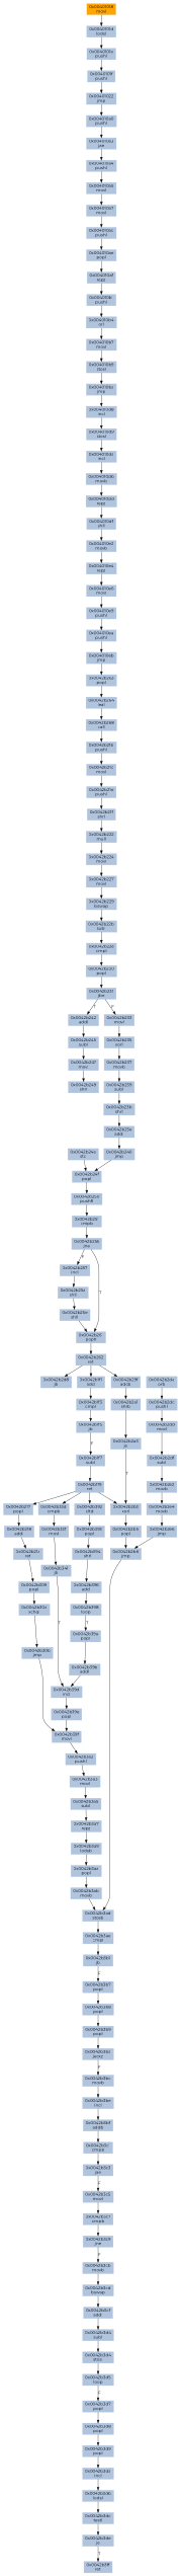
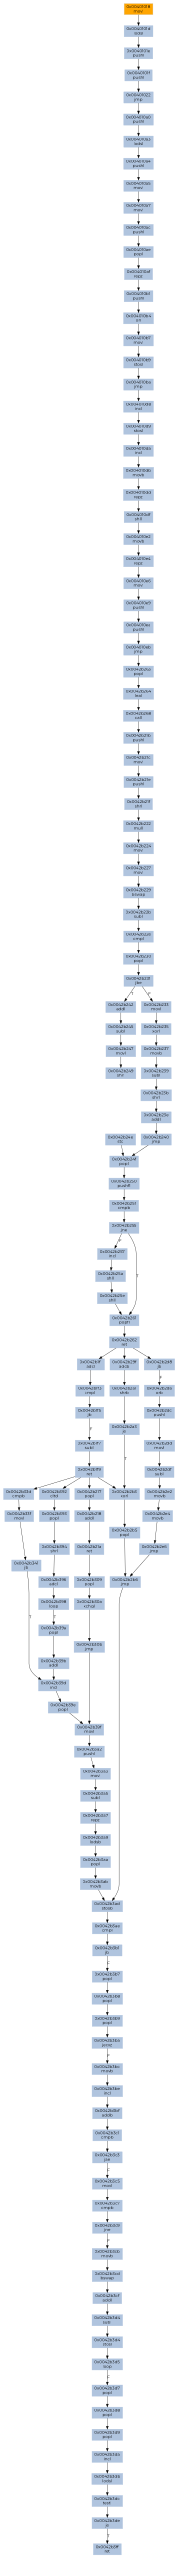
  strict digraph {
    fontname=Montserrat
    node [color=lightsteelblue fillcolor=lightsteelblue fontname=Montserrat shape=rectangle style=filled]
    edge [color="#000000" fontname=Montserrat]
    n1 [label="0x0042b3b8\npopl"]
    n2 [label="0x0042b3b9\npopl"]
    n3 [label="0x0042b3ba\njecxz"]
    n4 [label="0x0042b3bc\nmovb"]
    n5 [label="0x0042b394\nshrl"]
    n6 [label="0x0042b396\nadcl"]
    n7 [label="0x0042b398\nloop"]
    n8 [label="0x0042b39a\npopl"]
    n9 [label="0x0042b257\nincl"]
    n10 [label="0x0042b25a\nshll"]
    n11 [label="0x0042b25e\nshll"]
    n12 [label="0x0042b261\npopfl"]
    n13 [label="0x0042b231\njbe"]
    n14 [label="0x0042b242\naddl"]
    n15 [label="0x0042b233\nmovl"]
    n16 [label="0x0042b245\nsubl"]
    n17 [label="0x0042b235\nxorl"]
    n18 [label="0x0042b247\nmovl"]
    n19 [label="0x0042b237\nmovb"]
    n20 [label="0x0042b2d8\njb"]
    n21 [label="0x0042b2da\norb"]
    n22 [label="0x0042b2dc\npushl"]
    n23 [label="0x0042b2dd\nmovl"]
    n24 [label="0x0042b230\npopl"]
    n25 [label="0x0042b2a1\nshrb"]
    n26 [label="0x0042b2a3\nje"]
    n27 [label="0x0042b2b3\nxorl"]
    n28 [label="0x0042b2b5\npopl"]
    n29 [label="0x0042b1f5\njb"]
    n30 [label="0x0042b1f7\nsubl"]
    n31 [label="0x0042b1f9\nret"]
    n32 [label="0x0042b392\ncltd"]
    n33 [label="0x0042b217\npopl"]
    n34 [label="0x0042b33d\ncmpb"]
    n35 [label="0x0042b3db\nlodsl"]
    n36 [label="0x0042b3dc\ntestl"]
    n37 [label="0x0042b3de\nje"]
    n38 [label="0x0042b3ff\nret"]
    n39 [label="0x0042b21f\nshrl"]
    n40 [label="0x0042b222\nmull"]
    n41 [label="0x0042b224\nmovl"]
    n42 [label="0x0042b227\nmovl"]
    n43 [label="0x004010d9\nstosl"]
    n44 [label="0x004010da\nincl"]
    n45 [label="0x004010db\nmovb"]
    n46 [label="0x004010dd\nrepz"]
    n47 [label="0x0042b3c3\njae"]
    n48 [label="0x0042b3c5\nmovl"]
    n49 [label="0x0042b3c7\ncmpb"]
    n50 [label="0x0042b3c9\njne"]
    n51 [label="0x0042b393\npopl"]
    n52 [label="0x0042b263\npopl"]
    n53 [label="0x0042b264\nleal"]
    n54 [label="0x0042b268\ncall"]
    n55 [label="0x0042b21b\npushl"]
    n56 [label="0x0042b3a2\npushl"]
    n57 [label="0x0042b3a3\nmovl"]
    n58 [label="0x0042b3a5\nsubl"]
    n59 [label="0x0042b3a7\nrepz"]
    n60 [label="0x004010df\nshll"]
    n61 [label="0x004010e2\nmovb"]
    n62 [label="0x004010e4\nrepz"]
    n63 [label="0x004010e6\nmovl"]
    n64 [label="0x0042b229\nbswap"]
    n65 [label="0x0042b22b\nsubl"]
    n66 [label="0x0042b22e\ncmpl"]
    n67 [label="0x0042b2e4\nmovb"]
    n68 [label="0x0042b2e6\njmp"]
    n69 [label="0x0042b2b6\njmp"]
    n70 [label="0x0042b3ad\nstosb"]
    n71 [label="0x0042b3a9\nlodsb"]
    n72 [label="0x0042b1f1\nadcl"]
    n73 [label="0x0042b1f3\ncmpl"]
    n74 [label="0x0042b3cb\nmovb"]
    n75 [label="0x0042b3cd\nbswap"]
    n76 [label="0x004010b7\nmovl"]
    n77 [label="0x004010b9\nstosl"]
    n78 [label="0x004010ba\njmp"]
    n79 [label="0x004010d8\nincl"]
    n80 [label="0x0042b3aa\npopl"]
    n81 [label="0x0042b3ab\nmovb"]
    n82 [label="0x0042b218\naddl"]
    n83 [label="0x0042b21a\nret"]
    n84 [label="0x0042b309\npopl"]
    n85 [label="0x004010a4\npushl"]
    n86 [label="0x004010a5\nmovl"]
    n87 [label="0x004010a7\nmovl"]
    n88 [label="0x004010ac\npushl"]
    n89 [label="0x004010ae\npopl"]
    n90 [label="0x004010af\nrepz"]
    n91 [label="0x0042b249\nshrl"]
    n92 [color=lightgrey fillcolor=orange label="0x00401018\nmovl"]
    n93 [label="0x0040101d\nlodsl"]
    n94 [label="0x0040101e\npushl"]
    n95 [label="0x0040101f\npushl"]
    n96 [label="0x004010e9\npushl"]
    n97 [label="0x0042b24f\npopl"]
    n98 [label="0x0042b250\npushfl"]
    n99 [label="0x0042b251\ncmpb"]
    n100 [label="0x0042b255\njne"]
    n101 [label="0x00401022\njmp"]
    n102 [label="0x004010a0\npushl"]
    n103 [label="0x0042b262\nret"]
    n104 [label="0x0042b29f\nadcb"]
    n105 [label="0x0042b3ae\ncmpl"]
    n106 [label="0x0042b3b1\njb"]
    n107 [label="0x0042b3b7\npopl"]
    n108 [label="0x0042b3cf\naddl"]
    n109 [label="0x0042b3d4\nsubl"]
    n110 [label="0x0042b3d4\nstosl"]
    n111 [label="0x0042b2e2\nmovb"]
    n112 [label="0x0042b3be\nincl"]
    n113 [label="0x0042b3bf\naddb"]
    n114 [label="0x0042b3c1\ncmpb"]
    n115 [label="0x0042b33f\nmovl"]
    n116 [label="0x0042b341\njb"]
    n117 [label="0x0042b39d\nincl"]
    n118 [label="0x0042b39e\npopl"]
    n119 [label="0x0042b21c\nmovl"]
    n120 [label="0x0042b21e\npushl"]
    n121 [label="0x0042b30a\nxchgl"]
    n122 [label="0x0042b3da\nincl"]
    n123 [label="0x004010b1\npushl"]
    n124 [label="0x004010b4\norl"]
    n125 [label="0x0042b24e\nstc"]
    n126 [label="0x0042b3d5\nloop"]
    n127 [label="0x0042b39f\nmovl"]
-   n128 [label="0x004010a3\njae"]
+   n128 [label="0x004010a3\nlodsl"]
    n129 [label="0x004010ea\npushl"]
    n130 [label="0x004010eb\njmp"]
    n131 [label="0x0042b30b\njmp"]
    n132 [label="0x0042b23b\nshrl"]
    n133 [label="0x0042b23e\naddl"]
    n134 [label="0x0042b240\njmp"]
    n135 [label="0x0042b3d8\npopl"]
    n136 [label="0x0042b3d9\npopl"]
    n137 [label="0x0042b2df\nsubl"]
    n138 [label="0x0042b3d7\npopl"]
    n139 [label="0x0042b39b\naddl"]
    n140 [label="0x0042b239\nsubl"]
    n1 -> n2
    n2 -> n3
    n3 -> n4 [label=F]
    n4 -> n112
    n5 -> n6
    n6 -> n7
    n7 -> n8 [label=T]
    n8 -> n139
    n9 -> n10
    n10 -> n11
    n11 -> n12
    n12 -> n103
    n13 -> n14 [label=T]
    n13 -> n15 [label=F]
    n14 -> n16
    n15 -> n17
    n16 -> n18
    n17 -> n19
    n18 -> n91
    n19 -> n140
+   n20 -> n21 [label=F]
    n21 -> n22
    n22 -> n23
    n23 -> n137
    n24 -> n13
    n25 -> n26
    n26 -> n27 [label=T]
    n27 -> n28
    n28 -> n69
    n29 -> n30 [label=F]
    n30 -> n31
    n31 -> n27
    n31 -> n32
    n31 -> n33
    n31 -> n34
    n32 -> n51
    n33 -> n82
    n34 -> n115
    n35 -> n36
    n36 -> n37
    n37 -> n38 [label=T]
    n39 -> n40
    n40 -> n41
    n41 -> n42
    n42 -> n64
    n43 -> n44
    n44 -> n45
    n45 -> n46
    n46 -> n60
    n47 -> n48 [label=F]
    n48 -> n49
    n49 -> n50
    n50 -> n74 [label=F]
    n51 -> n5
    n52 -> n53
    n53 -> n54
    n54 -> n55
    n55 -> n119
    n56 -> n57
    n57 -> n58
    n58 -> n59
    n59 -> n71
    n60 -> n61
    n61 -> n62
    n62 -> n63
    n63 -> n96
    n64 -> n65
    n65 -> n66
    n66 -> n24
    n67 -> n68
    n68 -> n69
    n69 -> n70
    n70 -> n105
    n71 -> n80
    n72 -> n73
    n73 -> n29
    n74 -> n75
    n75 -> n108
    n76 -> n77
    n77 -> n78
    n78 -> n79
    n79 -> n43
    n80 -> n81
    n81 -> n70
    n82 -> n83
    n83 -> n84
    n84 -> n121
    n85 -> n86
    n86 -> n87
    n87 -> n88
    n88 -> n89
    n89 -> n90
    n90 -> n123
    n92 -> n93
    n93 -> n94
    n94 -> n95
    n95 -> n101
    n96 -> n129
    n97 -> n98
    n98 -> n99
    n99 -> n100
    n100 -> n9 [label=F]
    n100 -> n12 [label=T]
    n101 -> n102
    n102 -> n128
    n103 -> n20
    n103 -> n72
    n103 -> n104
    n104 -> n25
    n105 -> n106
    n106 -> n107 [label=F]
    n107 -> n1
    n108 -> n109
    n109 -> n110
    n110 -> n126
    n111 -> n67
    n112 -> n113
    n113 -> n114
    n114 -> n47
    n115 -> n116
    n116 -> n117 [label=T]
    n117 -> n118
    n118 -> n127
    n119 -> n120
    n120 -> n39
    n121 -> n131
    n122 -> n35
    n123 -> n124
    n124 -> n76
    n125 -> n97
    n126 -> n138 [label=F]
    n127 -> n56
    n128 -> n85
    n129 -> n130
    n130 -> n52
    n131 -> n127
    n132 -> n133
    n133 -> n134
    n134 -> n97
    n135 -> n136
    n136 -> n122
    n137 -> n111
    n138 -> n135
    n139 -> n117
    n140 -> n132
  }
